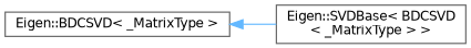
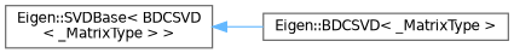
  digraph {
    rankdir=LR
    node [color=grey40 fillcolor=white fontname=Helvetica fontsize=10 shape=box style=filled]
    n1 [height=0.2 label="Eigen::SVDBase\< BDCSVD\l\< _MatrixType \> \>" width=0.4]
    n2 [height=0.2 label="Eigen::BDCSVD\< _MatrixType \>" width=0.4]
-   n2 -> n1 [color=steelblue1 dir=back fontname=Helvetica fontsize=10 labelfontname=Helvetica labelfontsize=10 style=solid]
+   n1 -> n2 [color=steelblue1 dir=back fontname=Helvetica fontsize=10 labelfontname=Helvetica labelfontsize=10 style=solid]
  }
